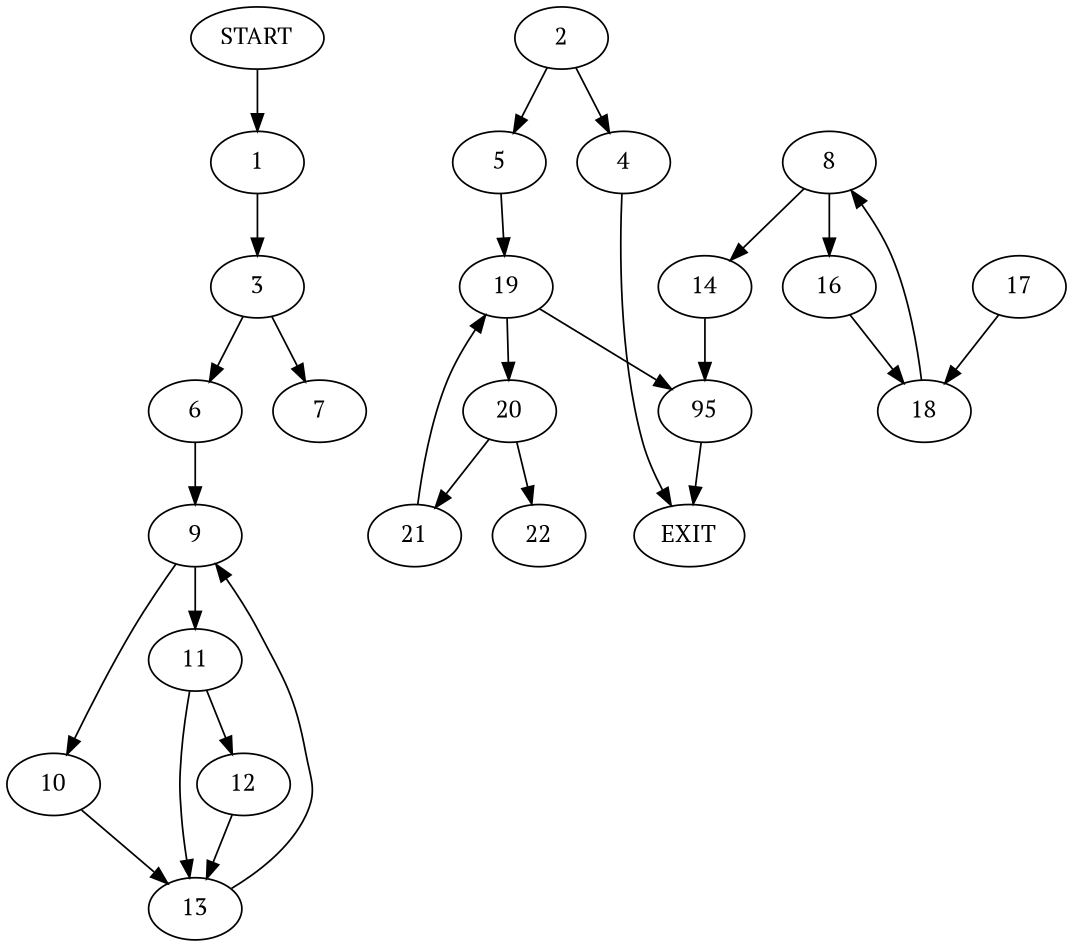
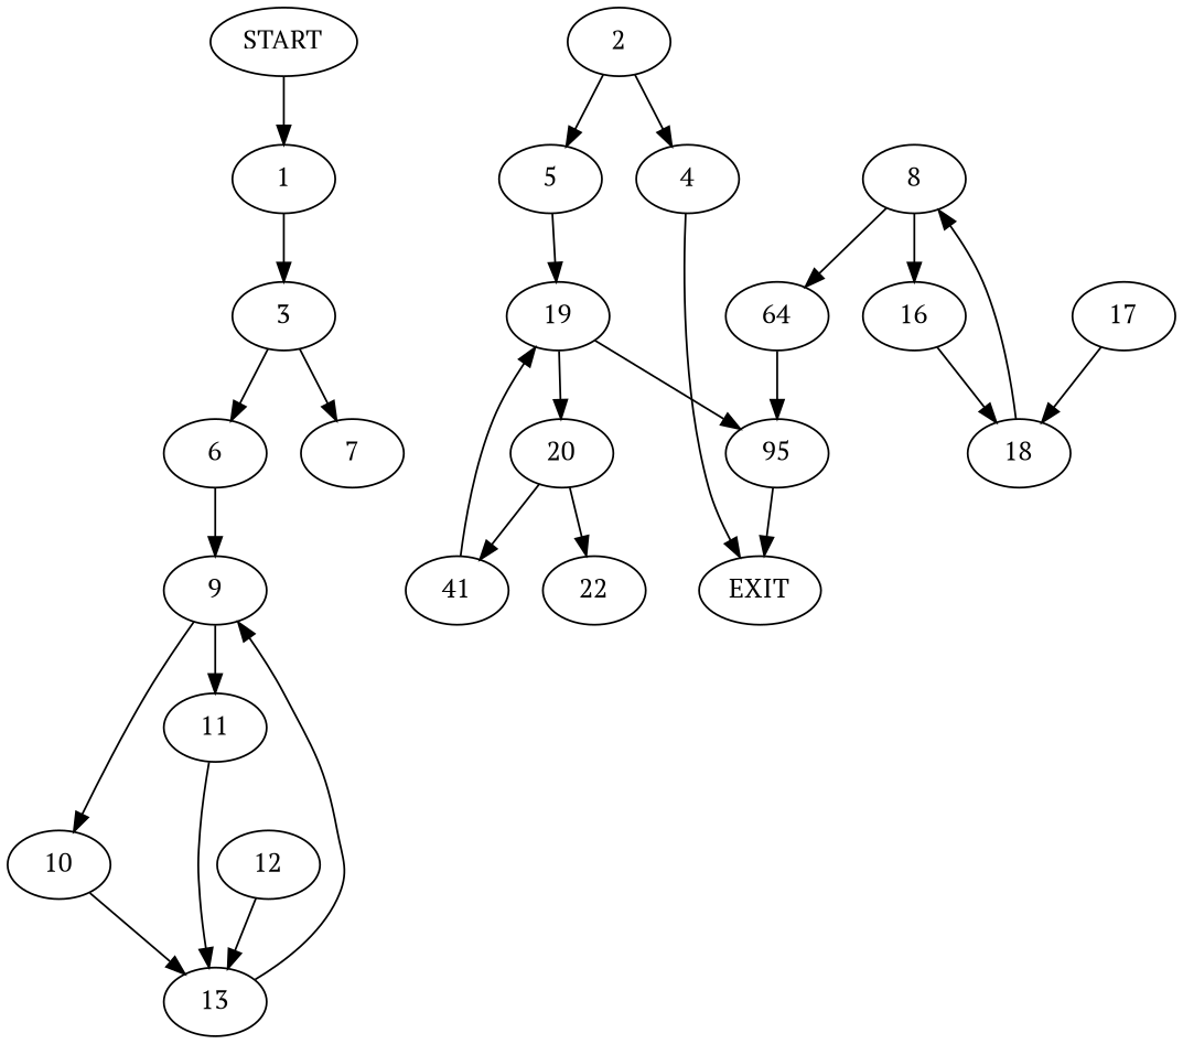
  digraph {
    fontname="PT Serif"
    node [fontname="PT Serif"]
    edge [fontname="PT Serif"]
    n1 [label=START]
    1
    3
    n4 [label=EXIT]
    2
    4
    5
    6
    7
    19
    9
    n12 [label=95]
    20
    10
    11
    8
-   14
+   14 [label=64]
    16
    18
    13
    12
    17
-   21
+   21 [label=41]
    22
    n1 -> 1
    1 -> 3
    3 -> 6
    3 -> 7
    2 -> 4
    2 -> 5
    4 -> n4
    5 -> 19
    6 -> 9
    19 -> n12
    19 -> 20
    9 -> 10
    9 -> 11
    n12 -> n4
    20 -> 21
    20 -> 22
    10 -> 13
    11 -> 13
-   11 -> 12
    8 -> 14
    8 -> 16
    14 -> n12
    16 -> 18
    18 -> 8
    13 -> 9
    12 -> 13
    17 -> 18
    21 -> 19
  }
